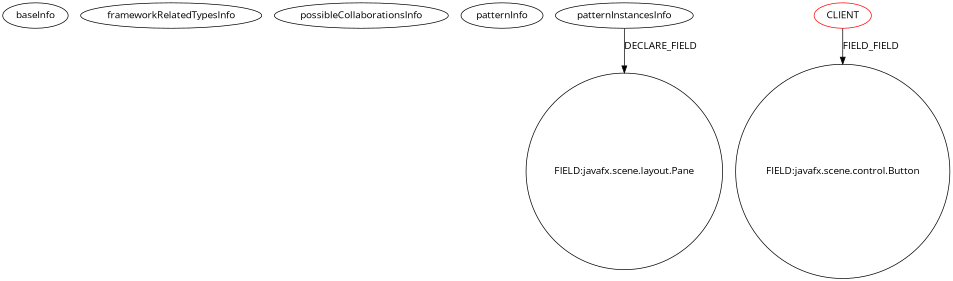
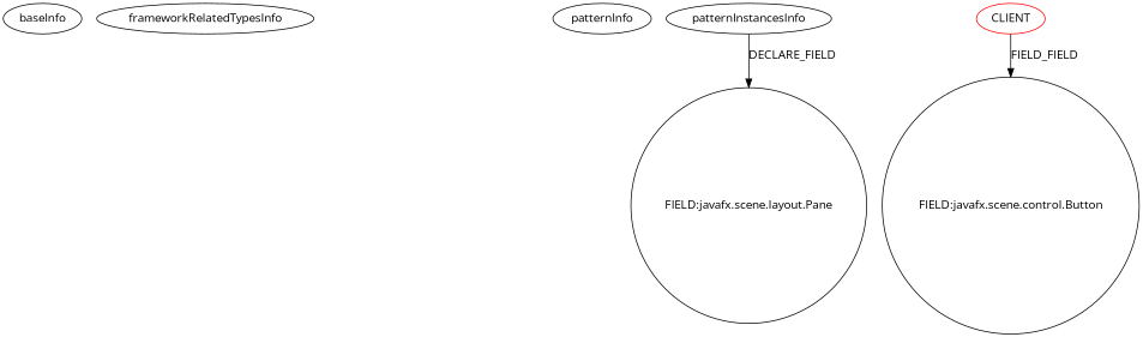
  digraph {
    fontname="Open Sans"
    node [fontname="Open Sans"]
    edge [fontname="Open Sans"]
    baseInfo [category=pattern graphId=1115 isAnonymous=false possibleRelation=false]
    frameworkRelatedTypesInfo
-   possibleCollaborationsInfo
    patternInfo [frequency=25.0 patternRootClient=0]
    patternInstancesInfo [0="wwtg99-POMA~/wwtg99-POMA/POMA-master/src/cn/edu/suda/gui/InputFrameController.java~InputFrameController~4812" 1="iloop-kiosk-KIOSK-Project~/iloop-kiosk-KIOSK-Project/KIOSK-Project-master/src/oit/iloop/kiosk/kiosk_examination/ExaminationMainController.java~ExaminationMainController~3122" 10="Seraphiana-SecretaryProblemSimulator~/Seraphiana-SecretaryProblemSimulator/SecretaryProblemSimulator-master/src/main/Java/GUI/GUIController.java~GUIController~1202" 11="diogocs1-FPessoais~/diogocs1-FPessoais/FPessoais-master/FinancasPessoais/src/app/controllers/HomeController.java~HomeController~2490" 12="iloop-kiosk-KIOSK-Project~/iloop-kiosk-KIOSK-Project/KIOSK-Project-master/src/oit/iloop/kiosk/test/MainApplicationController.java~MainApplicationController~3172" 13="demibenari-cd-catalog~/demibenari-cd-catalog/cd-catalog-master/src/cd/catalog/MainFormController.java~MainFormController~2392" 14="walker-clint-AIProj3~/walker-clint-AIProj3/AIProj3-master/src/application/GameBoardController.java~GameBoardController~4712" 15="m2rtt-Poomine~/m2rtt-Poomine/Poomine-master/src/application/Main.java~Main~3508" 16="mrempala-sp~/mrempala-sp/sp-master/src/application/VcSetupSquibGroups.java~VcSetupSquibGroups~3676" 17="if12b051-SWP_Paint~/if12b051-SWP_Paint/SWP_Paint-master/SWP_Paint/src/gui/MainController.java~MainController~3089" 18="hock323-eventManager~/hock323-eventManager/EventManager-master/src/eventManager/controller/pokerTournament/PrizesController.java~PrizesController~2951" 19="ICastro17-ProjectChatJava~/ICastro17-ProjectChatJava/ProjectChatJava-master/src/cliente/gui/TelaChatController.java~TelaChatController~532" 2="iloop-kiosk-KIOSK-Project~/iloop-kiosk-KIOSK-Project/KIOSK-Project-master/src/oit/iloop/kiosk/kiosk_main/KioskMainController.java~KioskMainController~3135" 20="mouradsaadi-LO23-IHM~/mouradsaadi-LO23-IHM/LO23-IHM-master/Sudoku-IHM/src/sudoko/ihm/vue/FXMLDocumentController.java~FXMLDocumentController~3651" 21="RomeoGolf-BC~/RomeoGolf-BC/BC-master/src/romeogolf/bc/MainController.java~MainController~1142" 22="Edenm-BlackJack~/Edenm-BlackJack/BlackJack-master/src/View/TableController.java~TableController~394" 23="sk44-javafx-gallery~/sk44-javafx-gallery/javafx-gallery-master/src/main/java/sk44/jfxgallery/controllers/ImageWindowController.java~ImageWindowController~4195" 24="josesoler7-agendavital~/josesoler7-agendavital/agendavital-master/src/agendavital/vista/FXMLLoginController.java~FXMLLoginController~3381" 3="novosga-painel-fx~/novosga-painel-fx/painel-fx-master/src/org/novosga/painel/client/ui/Controller.java~Controller~3787" 4="JCake-CoupGameProgram~/JCake-CoupGameProgram/CoupGameProgram-master/src/game/remote/PlayerUi.java~PlayerUi~579" 5="mrempala-sp~/mrempala-sp/sp-master/src/application/VcProgramStart.java~VcProgramStart~3679" 6="JCake-CoupGameProgram~/JCake-CoupGameProgram/CoupGameProgram-master/src/game/ui/javafx/IndividualPlayer.java~IndividualPlayer~596" 7="SamuelSital-Tetris~/SamuelSital-Tetris/Tetris-master/src/application/MainScreenController.java~MainScreenController~1198" 8="hock323-eventManager~/hock323-eventManager/EventManager-master/src/eventManager/controller/pokerTournament/TournamentController.java~TournamentController~3009" 9="dony1990-ProsDesktop~/dony1990-ProsDesktop/ProsDesktop-master/src/nicon/NiconDesktop/guifx/NiconImage/NiconImageFXMLController.java~NiconImageFXMLController~2548"]
    n6 [isFrameworkType=false label="FIELD:javafx.scene.layout.Pane" shape=circle vertexType=FIELD_DECLARATION]
    n7 [color=red isFrameworkType=false label=CLIENT vertexType=ROOT_CLIENT_CLASS_DECLARATION]
    n8 [isFrameworkType=false label="FIELD:javafx.scene.control.Button" shape=circle vertexType=FIELD_DECLARATION]
    patternInstancesInfo -> n6 [label=DECLARE_FIELD]
    n7 -> n8 [label=FIELD_FIELD]
  }
